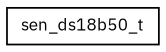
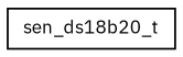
  digraph {
    rankdir=LR
    fontname="IBM Plex Sans"
-   n1 [color=black fillcolor=white fontname="IBM Plex Sans" fontsize=10 height=0.2 label=sen_ds18b50_t shape=record style=filled width=0.4]
+   n1 [color=black fillcolor=white fontname="IBM Plex Sans" fontsize=10 height=0.2 label=sen_ds18b20_t shape=record style=filled width=0.4]
  }
